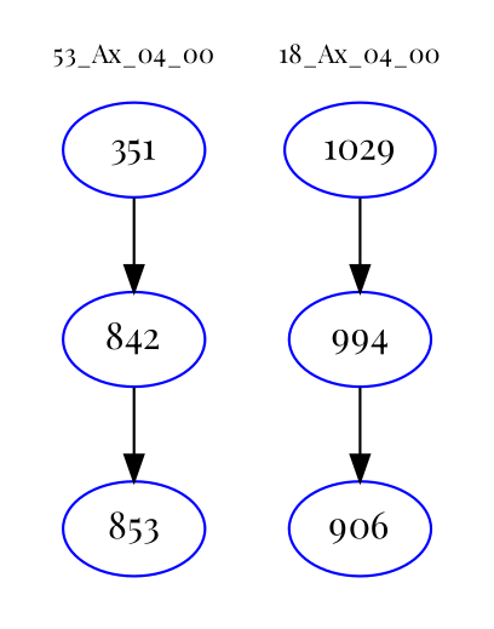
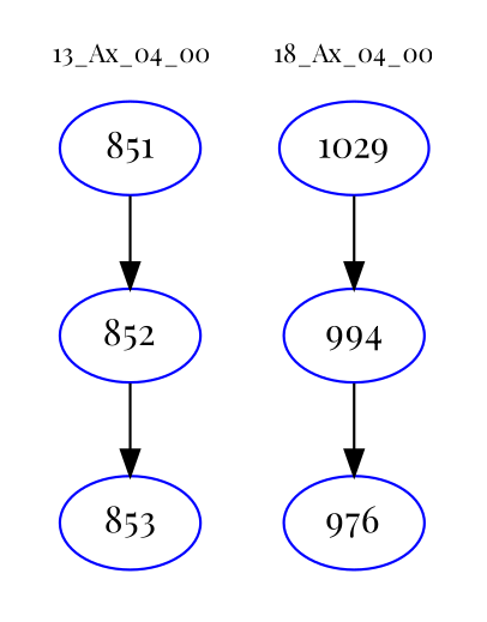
  digraph {
    fontname="Playfair Display"
    node [color=blue fontname="Playfair Display"]
    edge [color=black fontname="Playfair Display"]
-   n1 [label=842]
-   n2 [label=351]
+   n1 [label=852]
+   n2 [label=851]
    n3 [label=853]
    n4 [label=994]
-   n5 [label=906]
+   n5 [label=976]
    n6 [label=1029]
    subgraph cluster_1 {
      color=white
      fontsize=10
-     label="53_Ax_04_00"
+     label="13_Ax_04_00"
      n1
      n2
      n3
    }
    subgraph cluster_2 {
      color=white
      fontsize=10
      label="18_Ax_04_00"
      n4
      n5
      n6
    }
    n1 -> n3
    n2 -> n1
    n4 -> n5
    n6 -> n4
  }
